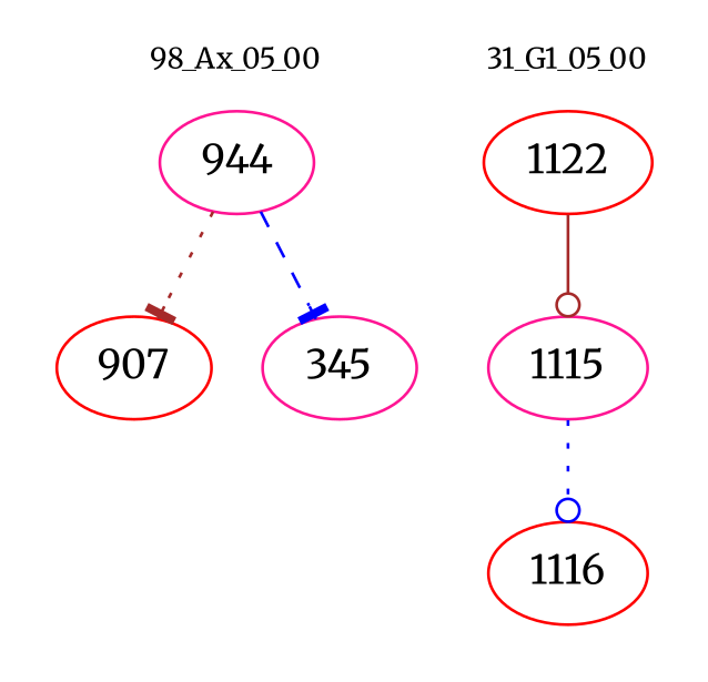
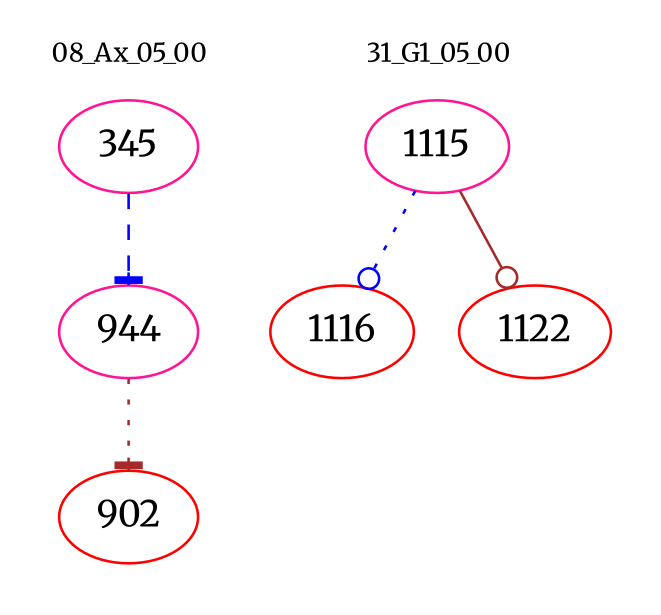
  digraph {
    fontname=Merriweather
    node [color=deeppink fontname=Merriweather]
    edge [arrowhead=tee color=brown fontname=Merriweather style=dotted]
    n1 [label=944]
-   n2 [color=red label=907]
+   n2 [color=red label=902]
    n3 [label=345]
    n4 [label=1115]
    n5 [color=red label=1116]
    n6 [color=red label=1122]
    subgraph cluster_1 {
      color=white
      fontsize=10
-     label="98_Ax_05_00"
+     label="08_Ax_05_00"
      n1
      n2
      n3
    }
    subgraph cluster_2 {
      color=white
      fontsize=10
      label="31_G1_05_00"
      n4
      n5
      n6
    }
    n1 -> n2
-   n1 -> n3 [color=blue style=dashed]
+   n3 -> n1 [color=blue style=dashed]
    n4 -> n5 [arrowhead=odot color=blue]
-   n6 -> n4 [arrowhead=odot style=solid]
+   n4 -> n6 [arrowhead=odot style=solid]
  }
